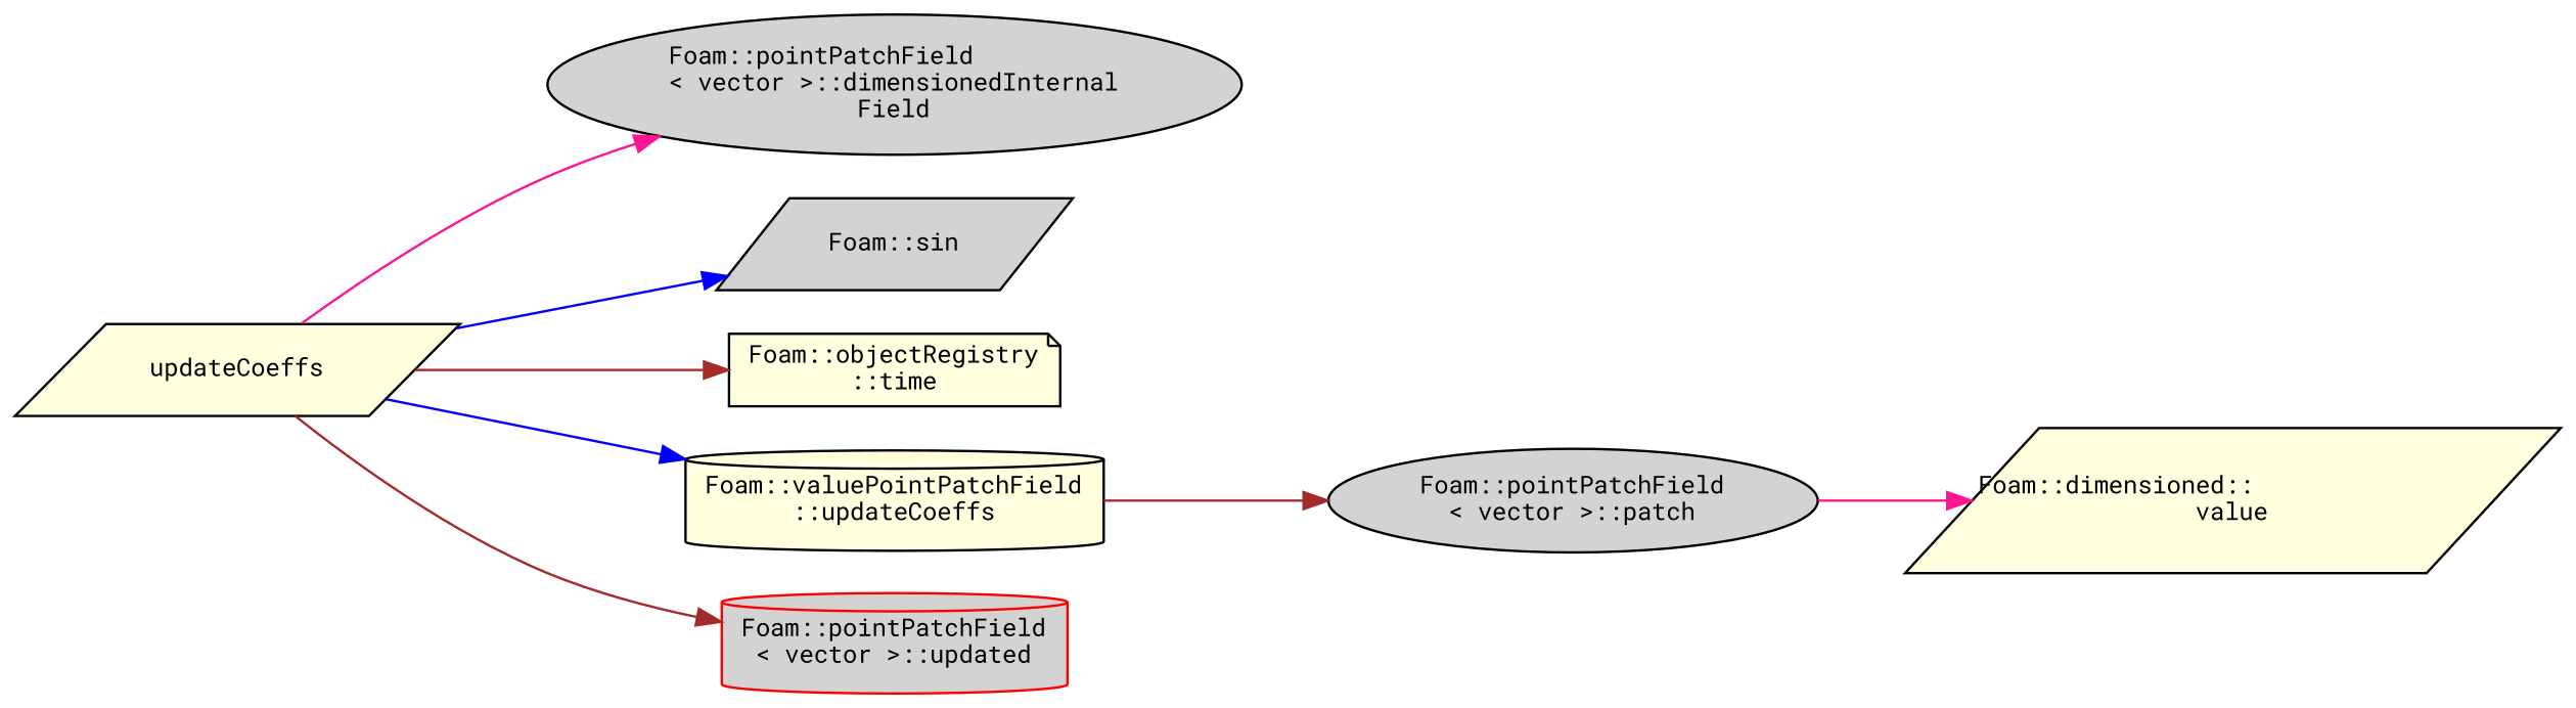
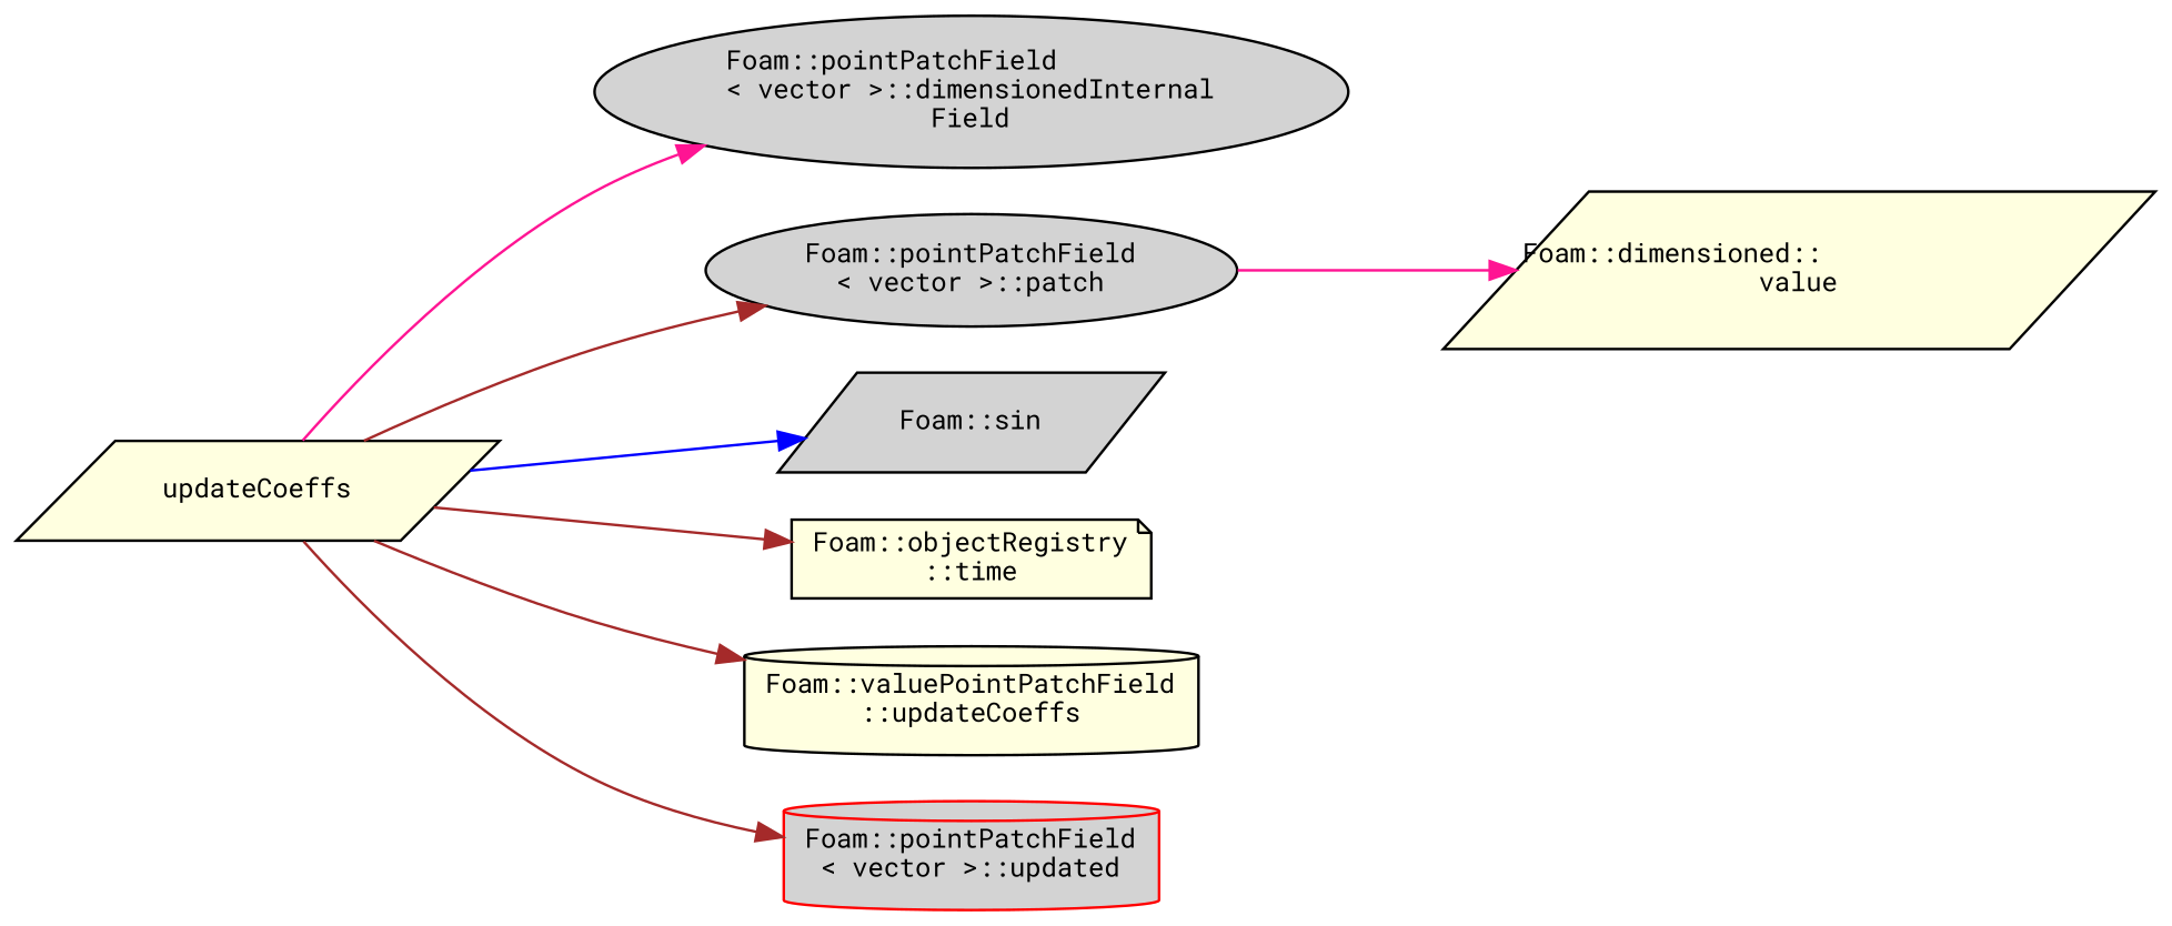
  digraph {
    fontname="Roboto Mono"
    rankdir=LR
    node [color=black fillcolor=lightyellow fontname="Roboto Mono" fontsize=10 shape=parallelogram style=filled]
    edge [color=brown fontname="Roboto Mono" fontsize=10 labelfontname=FreeSans labelfontsize=10 style=solid]
    n1 [fontcolor=black height=0.2 label=updateCoeffs width=0.4]
    n2 [fillcolor=lightgrey height=0.2 label="Foam::pointPatchField\l\< vector \>::dimensionedInternal\lField" shape=ellipse width=0.4]
    n3 [fillcolor=lightgrey height=0.2 label="Foam::pointPatchField\l\< vector \>::patch" shape=ellipse width=0.4]
    n4 [fillcolor=lightgrey height=0.2 label="Foam::sin" width=0.4]
    n5 [height=0.2 label="Foam::objectRegistry\l::time" shape=note width=0.4]
    n6 [height=0.2 label="Foam::valuePointPatchField\l::updateCoeffs" shape=cylinder width=0.4]
    n7 [color=red fillcolor=lightgrey height=0.2 label="Foam::pointPatchField\l\< vector \>::updated" shape=cylinder width=0.4]
    n8 [height=0.2 label="Foam::dimensioned::\lvalue" width=0.4]
    n1 -> n2 [color=deeppink]
-   n6 -> n3
+   n1 -> n3
    n1 -> n4 [color=blue]
    n1 -> n5
-   n1 -> n6 [color=blue]
+   n1 -> n6
    n1 -> n7
    n3 -> n8 [color=deeppink]
  }
